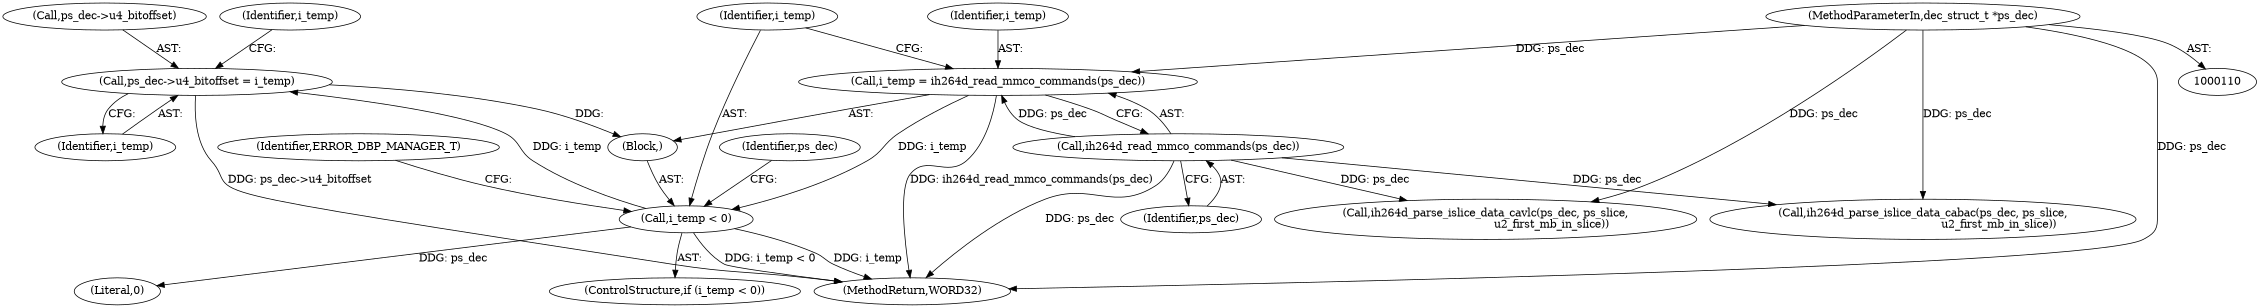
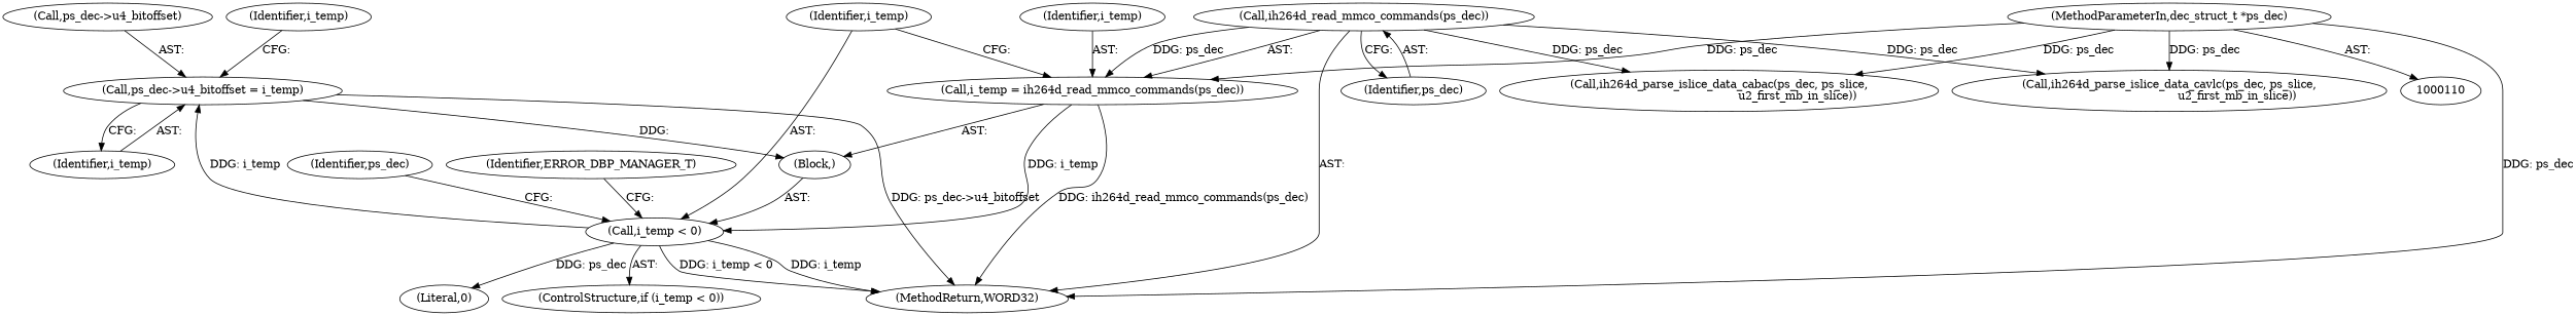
  digraph {
    n1 [label="(Call,ps_dec->u4_bitoffset = i_temp)"]
    n2 [label="(Block,)"]
    n3 [label="(MethodReturn,WORD32)"]
    n4 [label="(Identifier,i_temp)"]
    n5 [label="(Call,i_temp < 0)"]
    n6 [label="(Literal,0)"]
    n7 [label="(ControlStructure,if (i_temp < 0))"]
    n8 [label="(Call,i_temp = ih264d_read_mmco_commands(ps_dec))"]
    n9 [label="(Call,ih264d_read_mmco_commands(ps_dec))"]
    n10 [label="(Call,ih264d_parse_islice_data_cavlc(ps_dec, ps_slice,\n                                       u2_first_mb_in_slice))"]
    n11 [label="(Identifier,ps_dec)"]
    n12 [label="(Call,ih264d_parse_islice_data_cabac(ps_dec, ps_slice,\n                                             u2_first_mb_in_slice))"]
    n13 [label="(MethodParameterIn,dec_struct_t *ps_dec)"]
    1000110
    n15 [label="(Identifier,i_temp)"]
    n16 [label="(Identifier,ps_dec)"]
    n17 [label="(Identifier,ERROR_DBP_MANAGER_T)"]
    n18 [label="(Call,ps_dec->u4_bitoffset)"]
    n19 [label="(Identifier,i_temp)"]
    n20 [label="(Identifier,i_temp)"]
    n1 -> n2 [label="DDG: "]
    n1 -> n3 [label="DDG: ps_dec->u4_bitoffset"]
    n1 -> n4 [label="CFG: "]
    n2 -> n5 [label="AST: "]
    n4 -> n1 [label="AST: "]
    n5 -> n1 [label="DDG: i_temp"]
    n5 -> n3 [label="DDG: i_temp < 0"]
    n5 -> n3 [label="DDG: i_temp"]
    n5 -> n6 [label="DDG: ps_dec"]
    n5 -> n7 [label="AST: "]
    n8 -> n2 [label="AST: "]
    n8 -> n3 [label="DDG: ih264d_read_mmco_commands(ps_dec)"]
    n8 -> n5 [label="DDG: i_temp"]
-   n8 -> n9 [label="CFG: "]
-   n9 -> n3 [label="DDG: ps_dec"]
+   n9 -> n3 [label="AST: "]
    n9 -> n8 [label="AST: "]
    n9 -> n8 [label="DDG: ps_dec"]
    n9 -> n10 [label="DDG: ps_dec"]
    n9 -> n11 [label="CFG: "]
    n9 -> n12 [label="DDG: ps_dec"]
    n11 -> n9 [label="AST: "]
    n13 -> n3 [label="DDG: ps_dec"]
    n13 -> n8 [label="DDG: ps_dec"]
    n13 -> n10 [label="DDG: ps_dec"]
    n13 -> n12 [label="DDG: ps_dec"]
    n13 -> 1000110 [label="AST: "]
    n15 -> n8 [label="AST: "]
    n16 -> n5 [label="CFG: "]
    n17 -> n5 [label="CFG: "]
    n18 -> n1 [label="AST: "]
    n19 -> n5 [label="AST: "]
    n19 -> n8 [label="CFG: "]
    n20 -> n1 [label="CFG: "]
  }
